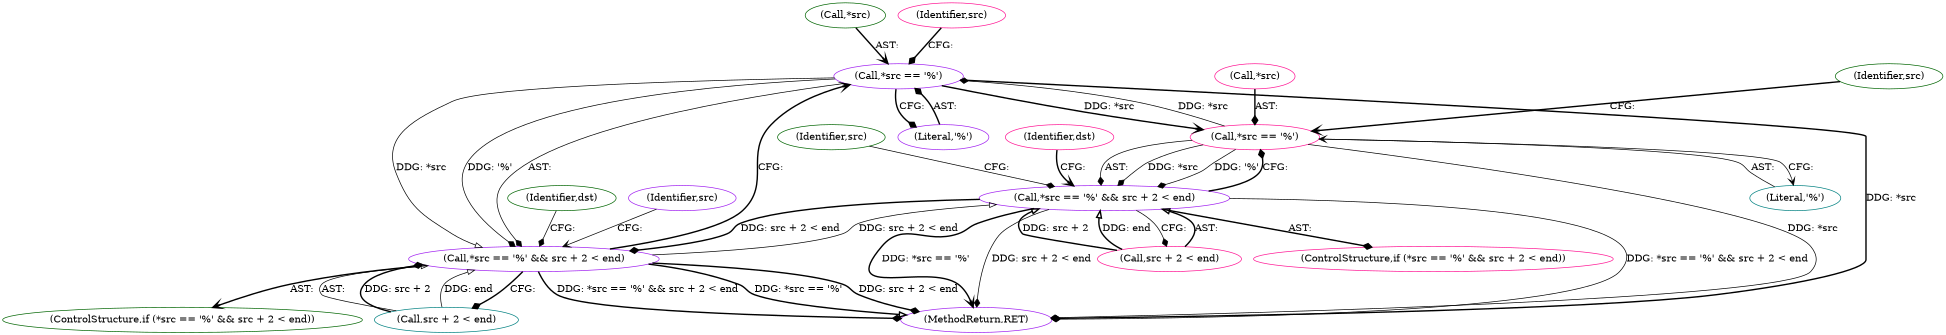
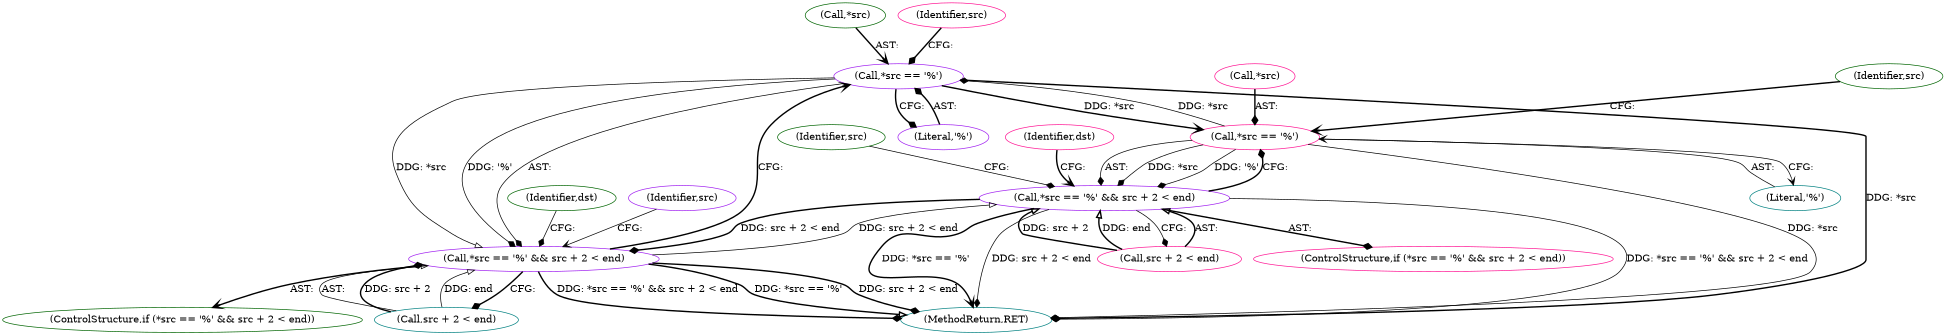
  digraph {
    node [color=deeppink]
    edge [style=bold arrowhead=diamond]
    n1 [label="(Call,*src == '%')" color=purple]
    n2 [label="(Call,*src == '%')"]
    n3 [label="(Call,*src == '%' && src + 2 < end)" color=purple]
-   n4 [label="(MethodReturn,RET)" color=purple]
+   n4 [label="(MethodReturn,RET)" color=teal]
    n5 [label="(Literal,'%')" color=purple]
    n6 [label="(Call,*src == '%' && src + 2 < end)" color=purple]
    n7 [label="(Literal,'%')" color=teal]
    n8 [label="(ControlStructure,if (*src == '%' && src + 2 < end))"]
    n9 [label="(Call,src + 2 < end)"]
    n10 [label="(ControlStructure,if (*src == '%' && src + 2 < end))" color=darkgreen]
    n11 [label="(Call,src + 2 < end)" color=teal]
    n12 [label="(Call,*src)" color=darkgreen]
    n13 [label="(Identifier,src)" color=darkgreen]
    n14 [label="(Identifier,src)" color=darkgreen]
    n15 [label="(Identifier,dst)" color=darkgreen]
    n16 [label="(Identifier,src)" color=purple]
    n17 [label="(Call,*src)"]
    n18 [label="(Identifier,dst)"]
    n19 [label="(Identifier,src)"]
    n1 -> n2 [label="DDG: *src" arrowhead=vee]
    n1 -> n3 [label="AST: " style=solid]
    n1 -> n3 [label="DDG: *src" style=solid arrowhead=onormal]
    n1 -> n3 [label="DDG: '%'" style=solid]
    n1 -> n4 [label="DDG: *src"]
    n1 -> n5 [label="CFG: "]
    n2 -> n1 [label="DDG: *src" style=solid]
    n2 -> n4 [label="DDG: *src" style=solid]
    n2 -> n6 [label="AST: " style=solid]
    n2 -> n6 [label="DDG: *src" style=solid]
    n2 -> n6 [label="DDG: '%'" style=solid]
    n2 -> n7 [label="CFG: " style=solid arrowhead=vee]
    n3 -> n1 [label="CFG: " arrowhead=vee]
    n3 -> n4 [label="DDG: *src == '%' && src + 2 < end"]
    n3 -> n4 [label="DDG: *src == '%'" arrowhead=onormal]
    n3 -> n4 [label="DDG: src + 2 < end"]
    n3 -> n6 [label="DDG: src + 2 < end" style=solid arrowhead=onormal]
    n3 -> n10 [label="AST: " arrowhead=vee]
    n3 -> n11 [label="CFG: "]
    n5 -> n1 [label="AST: "]
    n6 -> n2 [label="CFG: "]
    n6 -> n3 [label="DDG: src + 2 < end"]
    n6 -> n4 [label="DDG: *src == '%' && src + 2 < end" style=solid]
    n6 -> n4 [label="DDG: *src == '%'" arrowhead=vee]
    n6 -> n4 [label="DDG: src + 2 < end" style=solid]
    n6 -> n8 [label="AST: "]
    n6 -> n9 [label="CFG: " style=solid]
    n7 -> n2 [label="AST: " style=solid arrowhead=vee]
    n9 -> n6 [label="AST: " arrowhead=onormal]
    n9 -> n6 [label="DDG: src + 2" arrowhead=onormal]
    n9 -> n6 [label="DDG: end" arrowhead=onormal]
    n11 -> n3 [label="AST: " style=solid arrowhead=onormal]
    n11 -> n3 [label="DDG: src + 2"]
    n11 -> n3 [label="DDG: end" style=solid arrowhead=onormal]
    n12 -> n1 [label="AST: " arrowhead=vee]
    n13 -> n2 [label="CFG: " arrowhead=vee]
    n14 -> n6 [label="CFG: " style=solid]
    n15 -> n3 [label="CFG: " style=solid]
    n16 -> n3 [label="CFG: " style=solid arrowhead=vee]
    n17 -> n2 [label="AST: "]
    n18 -> n6 [label="CFG: " arrowhead=vee]
    n19 -> n1 [label="CFG: "]
  }
